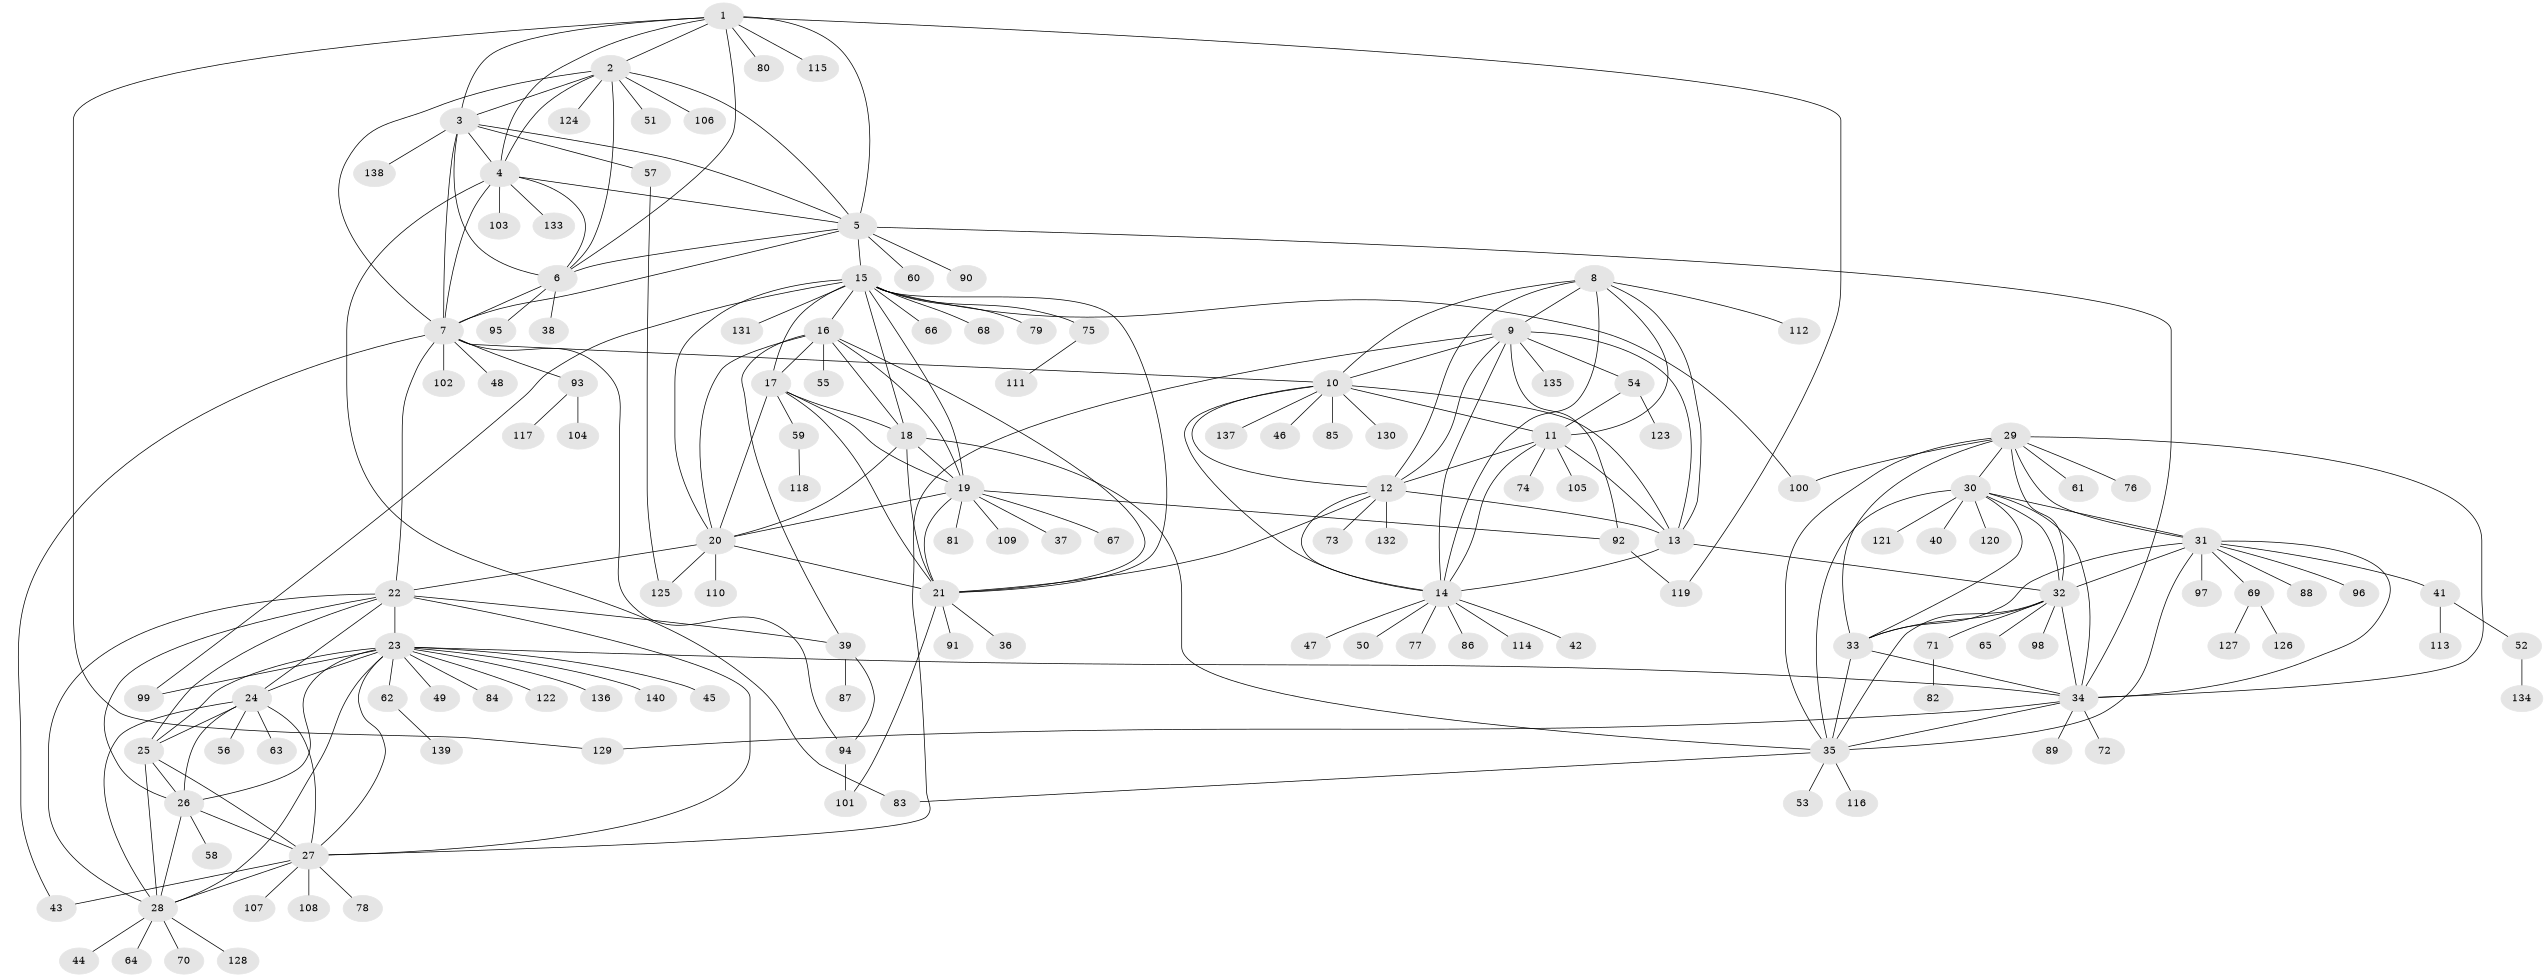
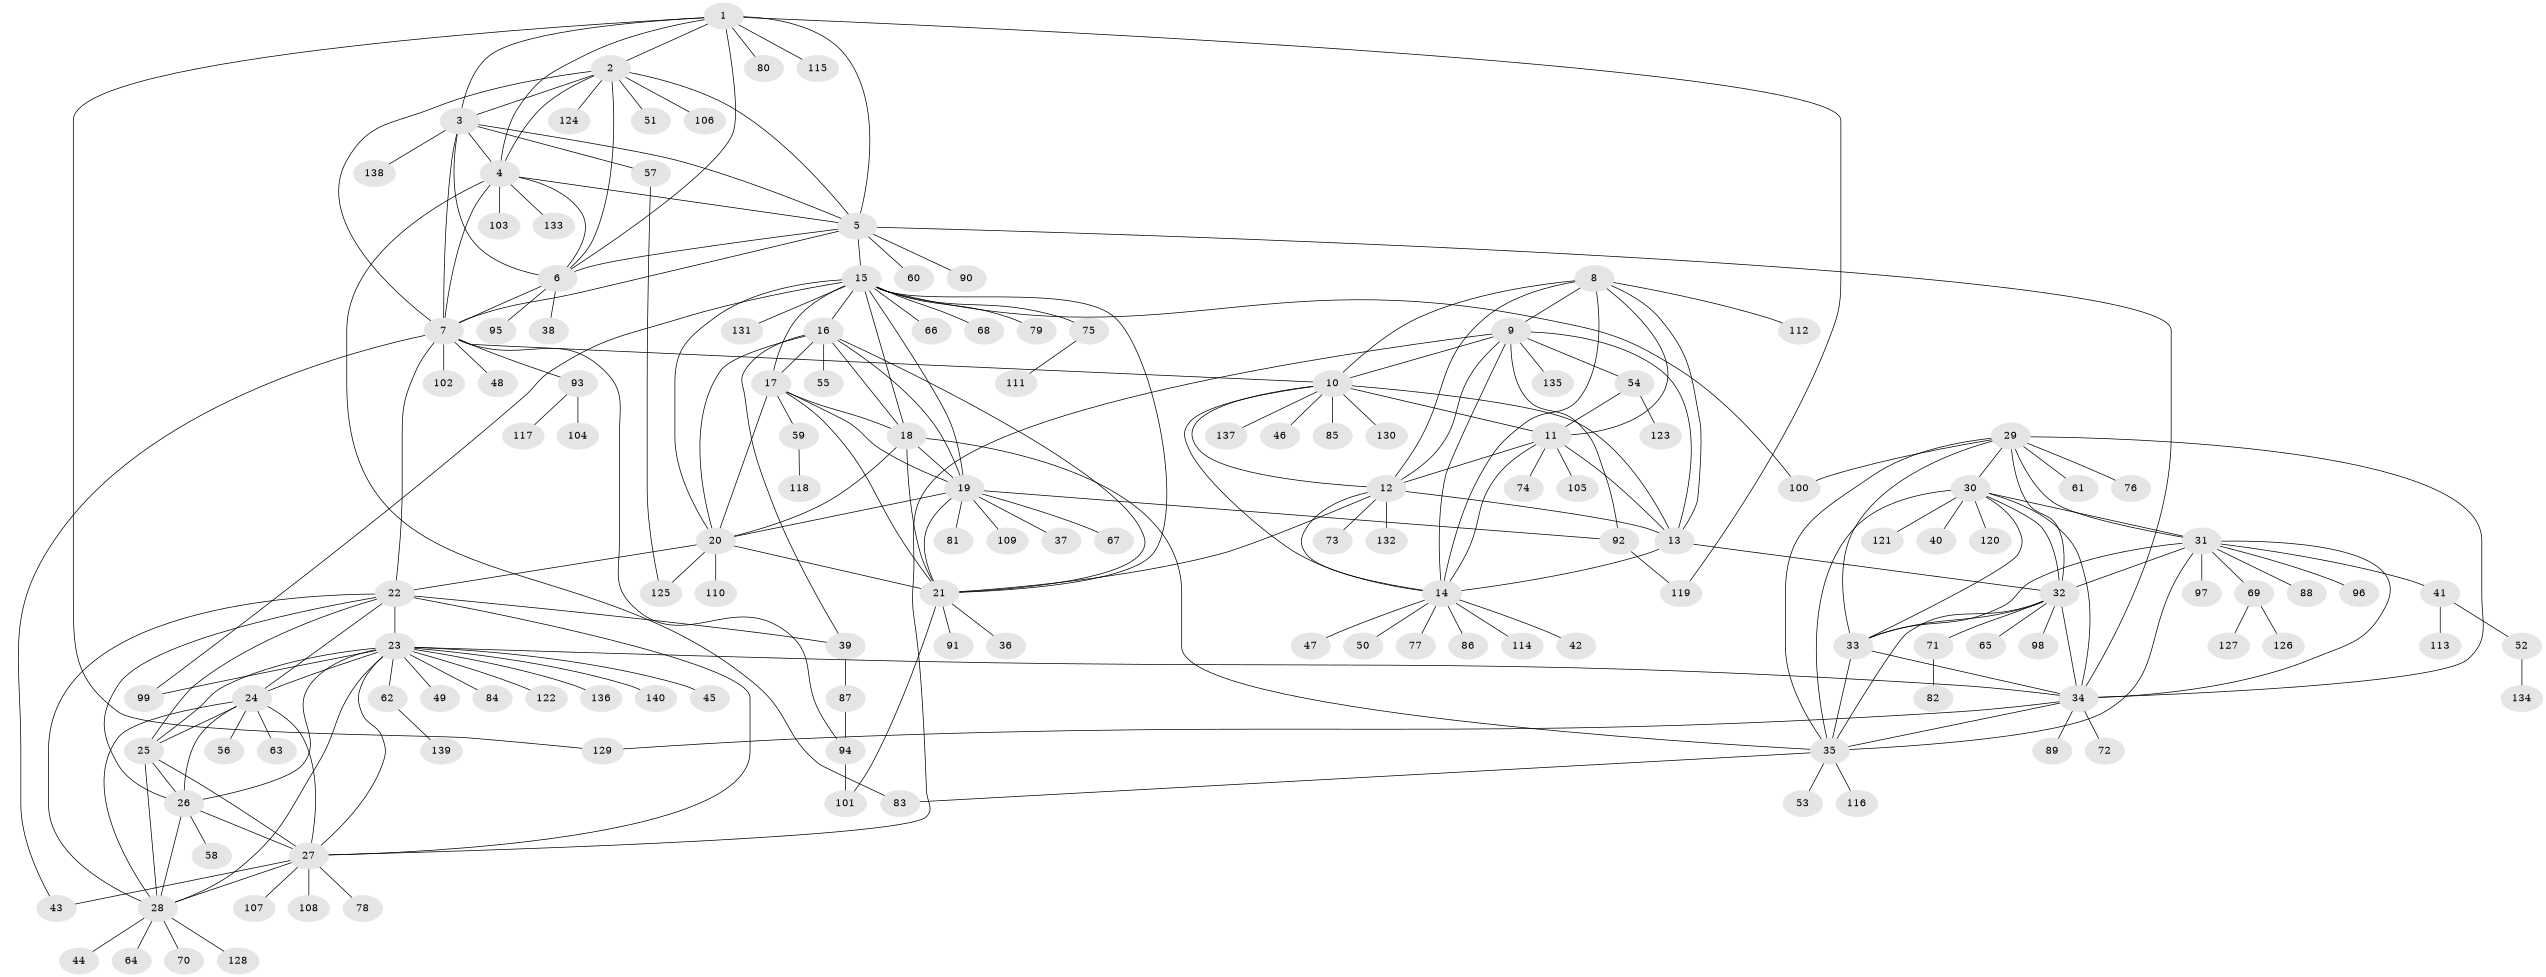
  graph {
    node [color=gray90 style=filled]
    1
    2
    3
    4
    5
    6
    80
    115
    119
    129
    7
    51
    106
    124
    57
    138
    83
    103
    133
    15
    34
    60
    90
    38
    95
    10
    22
    43
    48
    93
    94
    102
    125
    21
    16
    17
    18
    19
    20
    66
    68
    75
    79
    99
    100
    131
    35
    72
    89
    11
    12
    13
    14
    46
    85
    130
    137
    27
    39
    23
    24
    25
    26
    28
    104
    117
    101
    8
    9
    112
    54
    92
    135
    74
    105
    73
    132
    32
    42
    47
    50
    77
    86
    114
    78
    107
    108
    123
    36
    91
    33
    65
    71
    98
    55
    59
    37
    67
    81
    109
    110
    111
    87
    118
    53
    116
    45
    49
    62
    84
    122
    136
    140
    56
    63
    58
    44
    64
    70
    128
    139
    29
    30
    31
    61
    76
    40
    120
    121
    41
    69
    88
    96
    97
    52
    113
    126
    127
    82
    134
    1 -- 2
    1 -- 3
    1 -- 4
    1 -- 5
    1 -- 6
    1 -- 80
    1 -- 115
    1 -- 119
    1 -- 129
    2 -- 3
    2 -- 4
    2 -- 5
    2 -- 6
    2 -- 7
    2 -- 51
    2 -- 106
    2 -- 124
    3 -- 4
    3 -- 5
    3 -- 6
    3 -- 7
    3 -- 57
    3 -- 138
    4 -- 5
    4 -- 6
    4 -- 7
    4 -- 83
    4 -- 103
    4 -- 133
    5 -- 6
    5 -- 7
    5 -- 15
    5 -- 34
    5 -- 60
    5 -- 90
    6 -- 7
    6 -- 38
    6 -- 95
    7 -- 10
    7 -- 22
    7 -- 43
    7 -- 48
    7 -- 93
    7 -- 94
    7 -- 102
    57 -- 125
    15 -- 21
    15 -- 16
    15 -- 17
    15 -- 18
    15 -- 19
    15 -- 20
    15 -- 66
    15 -- 68
    15 -- 75
    15 -- 79
    15 -- 99
    15 -- 100
    15 -- 131
    34 -- 129
    34 -- 35
    34 -- 72
    34 -- 89
    10 -- 11
    10 -- 12
    10 -- 13
    10 -- 14
    10 -- 46
    10 -- 85
    10 -- 130
    10 -- 137
    22 -- 27
    22 -- 39
    22 -- 23
    22 -- 24
    22 -- 25
    22 -- 26
    22 -- 28
    93 -- 104
    93 -- 117
    94 -- 101
    21 -- 101
    21 -- 36
    21 -- 91
    16 -- 21
    16 -- 17
    16 -- 18
    16 -- 19
    16 -- 20
    16 -- 39
    16 -- 55
    17 -- 21
    17 -- 18
    17 -- 19
    17 -- 20
    17 -- 59
    18 -- 21
    18 -- 19
    18 -- 20
    18 -- 35
    19 -- 21
    19 -- 20
    19 -- 92
    19 -- 37
    19 -- 67
    19 -- 81
    19 -- 109
    20 -- 22
    20 -- 125
    20 -- 21
    20 -- 110
    75 -- 111
    35 -- 83
    35 -- 53
    35 -- 116
    11 -- 12
    11 -- 13
    11 -- 14
    11 -- 74
    11 -- 105
    12 -- 21
    12 -- 13
    12 -- 14
    12 -- 73
    12 -- 132
    13 -- 14
    13 -- 32
    14 -- 42
    14 -- 47
    14 -- 50
    14 -- 77
    14 -- 86
    14 -- 114
    27 -- 43
    27 -- 28
    27 -- 78
    27 -- 107
    27 -- 108
-   39 -- 94
+   87 -- 94
    39 -- 87
    23 -- 34
    23 -- 99
    23 -- 27
    23 -- 24
    23 -- 25
    23 -- 26
    23 -- 28
    23 -- 45
    23 -- 49
    23 -- 62
    23 -- 84
    23 -- 122
    23 -- 136
    23 -- 140
    24 -- 27
    24 -- 25
    24 -- 26
    24 -- 28
    24 -- 56
    24 -- 63
    25 -- 27
    25 -- 26
    25 -- 28
    26 -- 27
    26 -- 28
    26 -- 58
    28 -- 44
    28 -- 64
    28 -- 70
    28 -- 128
    8 -- 10
    8 -- 11
    8 -- 12
    8 -- 13
    8 -- 14
    8 -- 9
    8 -- 112
    9 -- 10
    9 -- 12
    9 -- 13
    9 -- 14
    9 -- 27
    9 -- 54
    9 -- 92
    9 -- 135
    54 -- 11
    54 -- 123
    92 -- 119
    32 -- 34
    32 -- 35
    32 -- 33
    32 -- 65
    32 -- 71
    32 -- 98
    33 -- 34
    33 -- 35
    71 -- 82
    59 -- 118
    62 -- 139
    29 -- 34
    29 -- 100
    29 -- 35
    29 -- 32
    29 -- 33
    29 -- 30
    29 -- 31
    29 -- 61
    29 -- 76
    30 -- 34
    30 -- 35
    30 -- 32
    30 -- 33
    30 -- 31
    30 -- 40
    30 -- 120
    30 -- 121
    31 -- 34
    31 -- 35
    31 -- 32
    31 -- 33
    31 -- 41
    31 -- 69
    31 -- 88
    31 -- 96
    31 -- 97
    41 -- 52
    41 -- 113
    69 -- 126
    69 -- 127
    52 -- 134
  }
